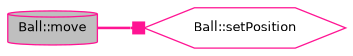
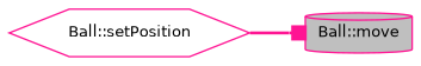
  digraph {
    rankdir=LR
    node [color=deeppink fontname=Helvetica fontsize=10 style=filled]
    n1 [fillcolor=grey75 fontcolor=black height=0.2 label="Ball::move" shape=cylinder width=0.4]
    n2 [fillcolor=white height=0.2 label="Ball::setPosition" shape=hexagon width=0.4]
-   n1 -> n2 [color=deeppink fontname=Helvetica fontsize=10 labelfontname=Helvetica labelfontsize=10 style=bold arrowhead=box]
+   n2 -> n1 [color=deeppink fontname=Helvetica fontsize=10 labelfontname=Helvetica labelfontsize=10 style=bold arrowhead=box]
  }
